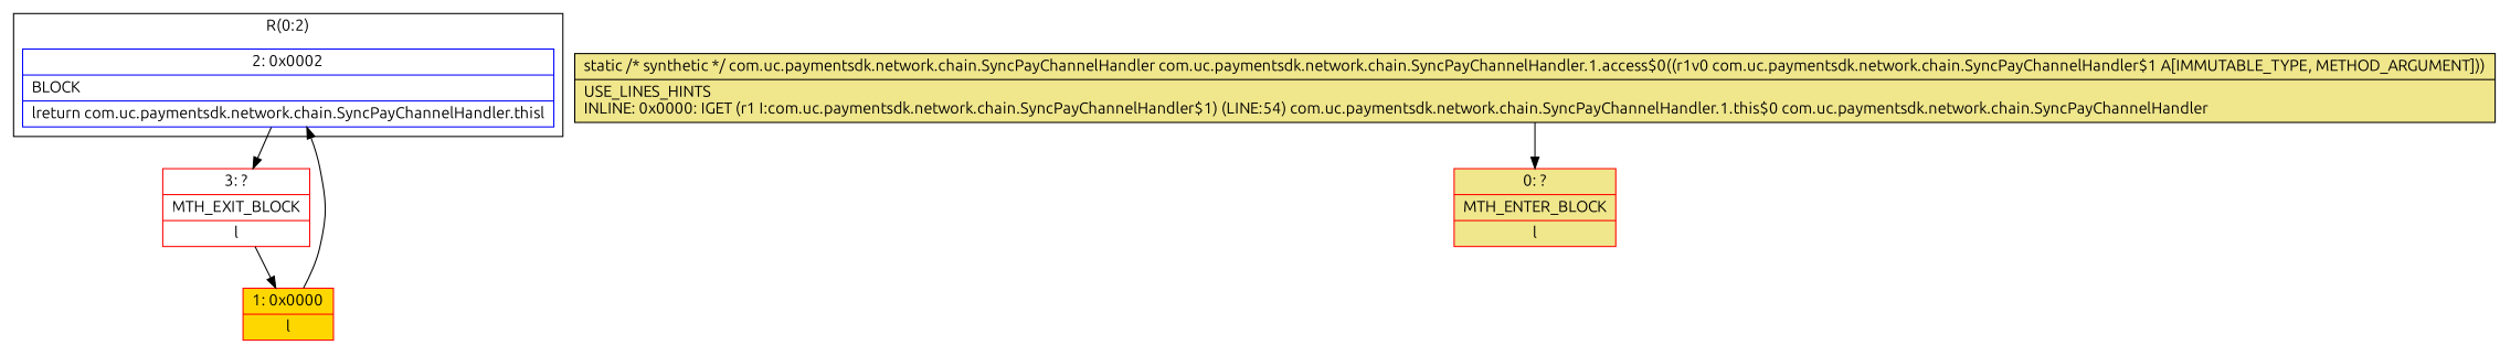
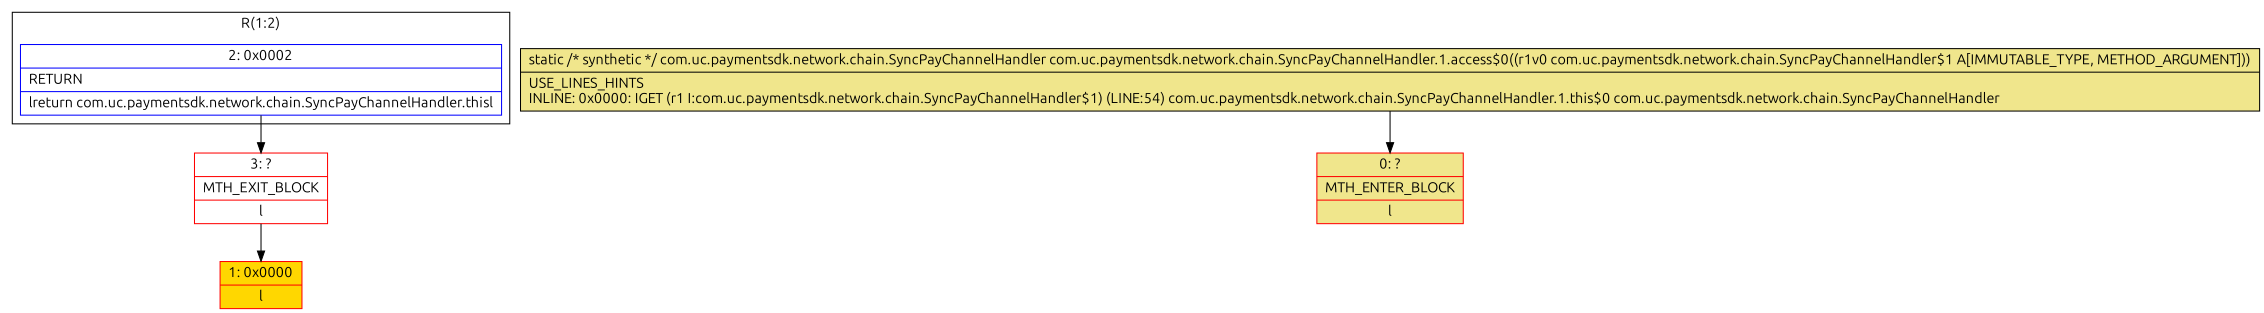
  digraph {
    fontname=Ubuntu
    node [color=red fillcolor=white fontname=Ubuntu shape=record style=filled]
    edge [fontname=Ubuntu]
-   n1 [color=blue label="{2\:\ 0x0002|BLOCK\l|lreturn com.uc.paymentsdk.network.chain.SyncPayChannelHandler.thisl}"]
+   n1 [color=blue label="{2\:\ 0x0002|RETURN\l|lreturn com.uc.paymentsdk.network.chain.SyncPayChannelHandler.thisl}"]
    n2 [label="{3\:\ ?|MTH_EXIT_BLOCK\l|l}"]
    n3 [fillcolor=gold label="{1\:\ 0x0000|l}"]
    n4 [fillcolor=khaki label="{0\:\ ?|MTH_ENTER_BLOCK\l|l}"]
    n5 [fillcolor=khaki label="{static \/* synthetic *\/ com.uc.paymentsdk.network.chain.SyncPayChannelHandler com.uc.paymentsdk.network.chain.SyncPayChannelHandler.1.access$0((r1v0 com.uc.paymentsdk.network.chain.SyncPayChannelHandler$1 A[IMMUTABLE_TYPE, METHOD_ARGUMENT]))  | USE_LINES_HINTS\lINLINE: 0x0000: IGET (r1 I:com.uc.paymentsdk.network.chain.SyncPayChannelHandler$1) (LINE:54) com.uc.paymentsdk.network.chain.SyncPayChannelHandler.1.this$0 com.uc.paymentsdk.network.chain.SyncPayChannelHandler\l}" color=""]
    subgraph cluster_1 {
-     label="R(0:2)"
+     label="R(1:2)"
      n1
    }
    n1 -> n2
    n2 -> n3
-   n3 -> n1
    n5 -> n4
  }
